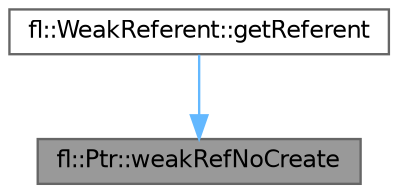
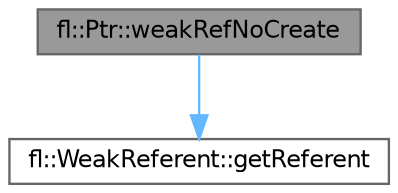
  digraph {
    rankdir=TB
    fontname="DejaVu Sans"
    node [fontname="DejaVu Sans" fontsize=10 shape=box style=filled]
    n1 [color=gray40 fillcolor=grey60 fontcolor=black height=0.2 label="fl::Ptr::weakRefNoCreate" width=0.4]
    n2 [color=grey40 fillcolor=white height=0.2 label="fl::WeakReferent::getReferent" width=0.4]
-   n2 -> n1 [color=steelblue1 fontname="DejaVu Sans" fontsize=10 labelfontname=Helvetica labelfontsize=10 style=solid]
+   n1 -> n2 [color=steelblue1 fontname="DejaVu Sans" fontsize=10 labelfontname=Helvetica labelfontsize=10 style=solid]
  }
